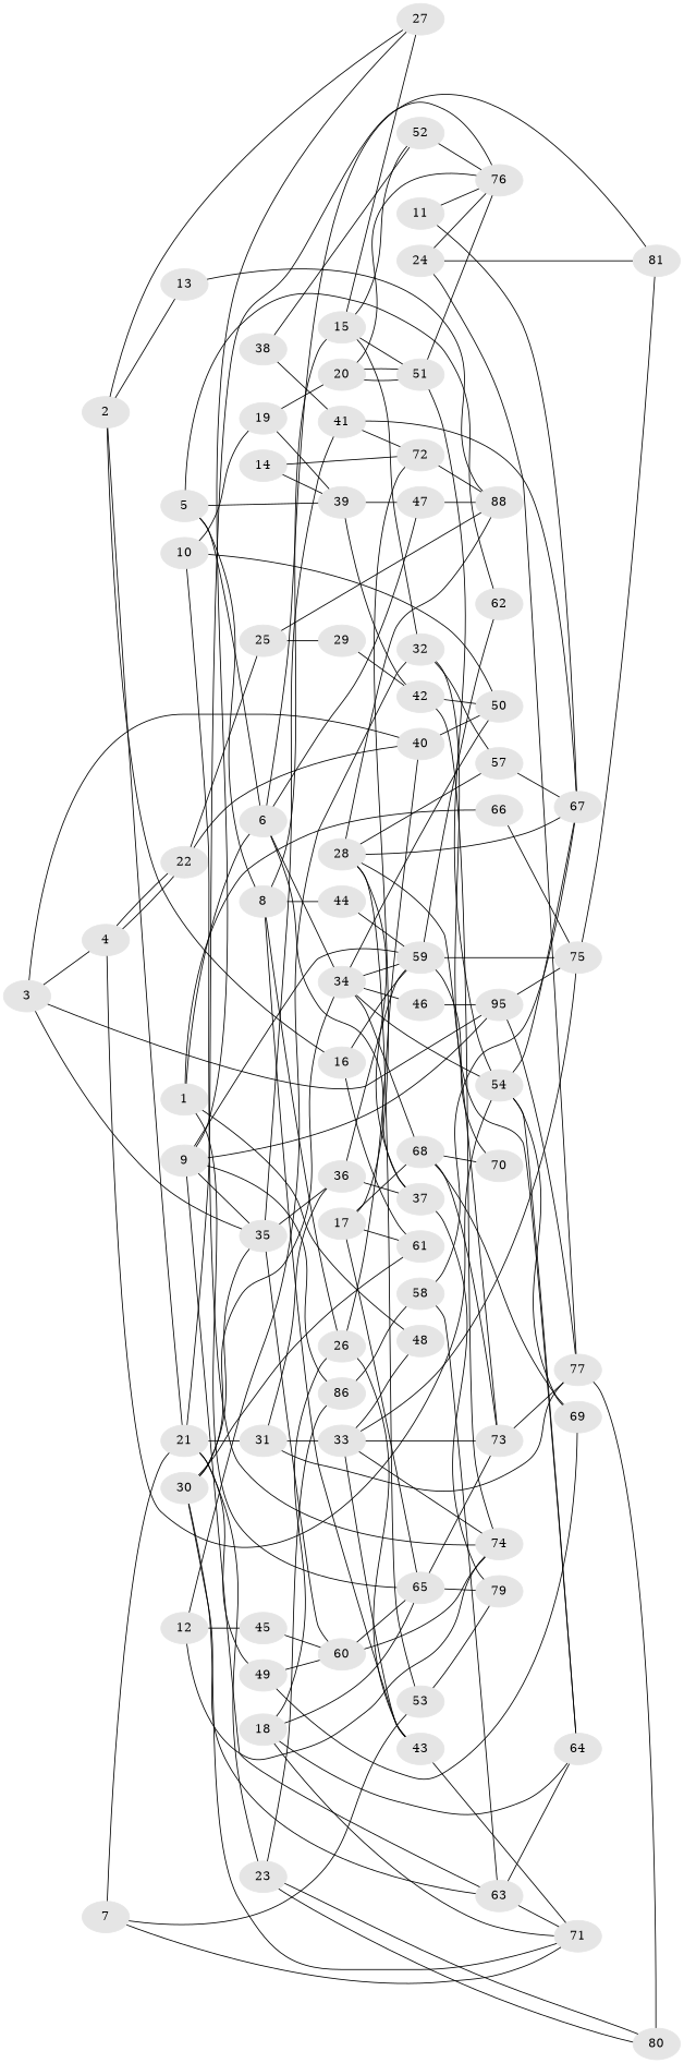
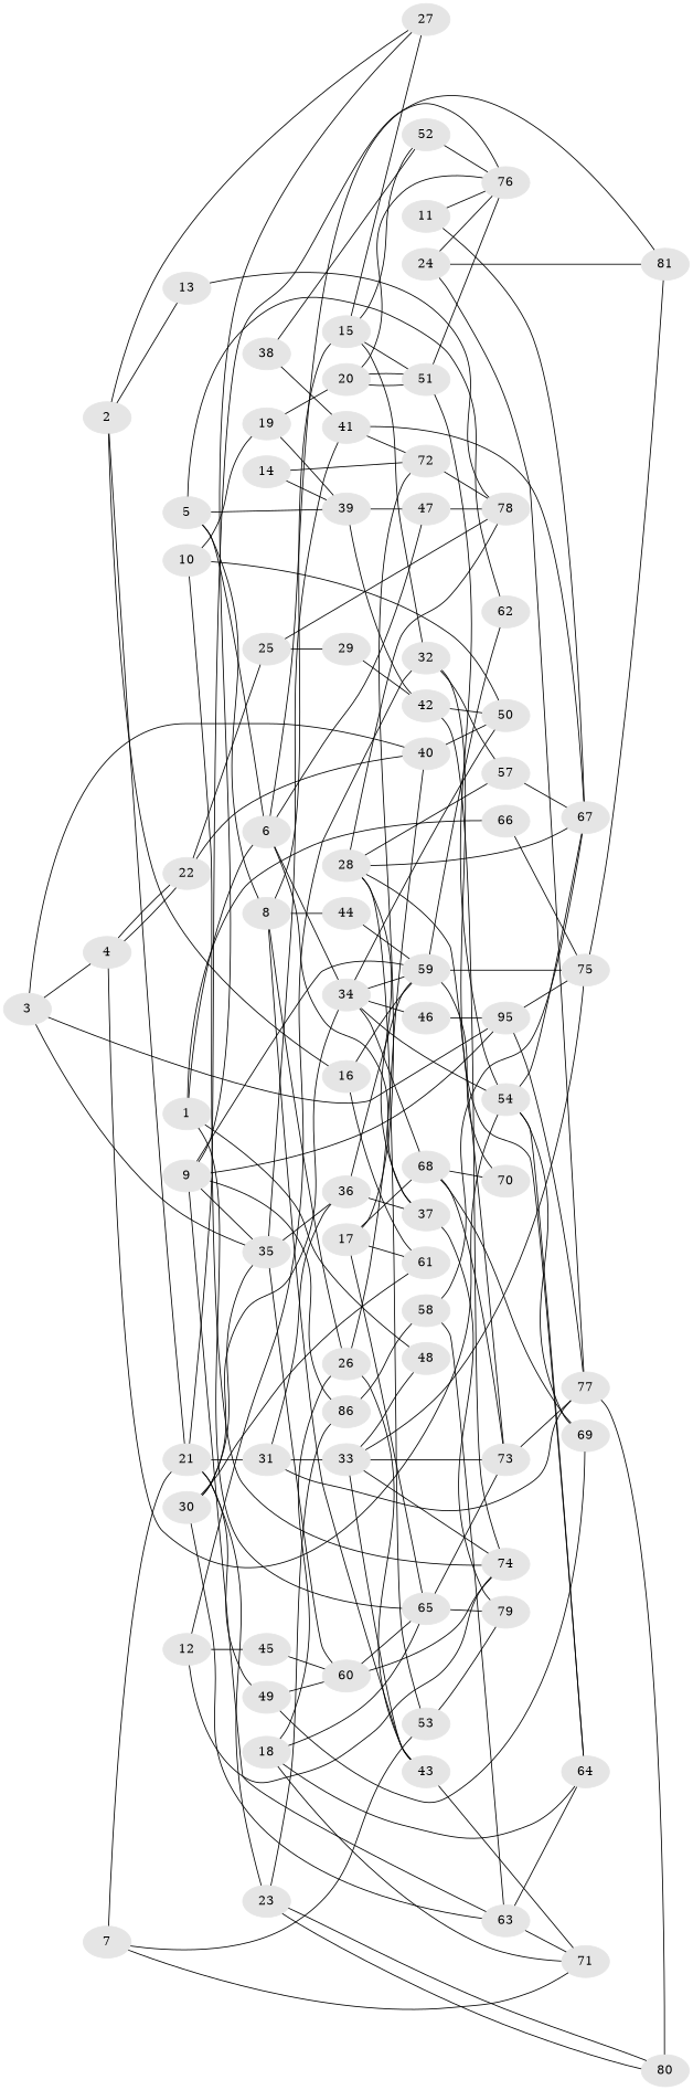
  graph {
    rankdir=LR
    node [color=gray90 style=filled]
    1
    6
    48
    65
    66
    34
    37
    47
    81
    73
    79
    75
    2
    13
    16
    21
    27
-   78 [label=88]
+   78
    59
    61
    76
    23
    31
    49
    3
    4
    35
    40
    n29 [label=95]
    22
    54
    36
    41
    60
    50
    77
    25
    67
    64
    69
    5
    8
    39
    62
    15
    26
    43
    44
    42
    68
    46
    7
    53
    71
    32
    51
    52
    9
    n59 [label=86]
    63
    58
    70
    10
    19
    74
    20
    11
    12
    45
    57
    14
    72
    17
    18
    80
    33
    29
    24
    28
    30
    38
    1 -- 6
    1 -- 48
    1 -- 65
    1 -- 66
    6 -- 34
    6 -- 37
    6 -- 47
    6 -- 81
    65 -- 73
    65 -- 79
    66 -- 75
    34 -- 59
    34 -- 54
    34 -- 50
    34 -- 68
    34 -- 46
    37 -- 79
    47 -- 78
    73 -- 77
    75 -- 81
    2 -- 13
    2 -- 16
    2 -- 21
    2 -- 27
    13 -- 78
    16 -- 59
    16 -- 61
    21 -- 76
    21 -- 23
    21 -- 31
    21 -- 49
    59 -- 75
    59 -- 62
    59 -- 70
    23 -- n59
    23 -- 80
    23 -- 80
    31 -- 36
    31 -- 77
    31 -- 33
    49 -- 60
    49 -- 69
    3 -- 4
    3 -- 35
    3 -- 40
    3 -- n29
    4 -- 22
    4 -- 22
    4 -- 54
    35 -- 36
    35 -- 41
    35 -- 60
    40 -- 50
    n29 -- 75
    n29 -- 77
    22 -- 40
    22 -- 25
    54 -- 67
    54 -- 64
    54 -- 69
    36 -- 37
    36 -- 59
    41 -- 67
    41 -- 72
    60 -- 65
    60 -- 74
    77 -- 80
    25 -- 78
    25 -- 29
    5 -- 6
    5 -- 8
    5 -- 39
    5 -- 62
    8 -- 15
    8 -- 26
    8 -- 43
    8 -- 44
    39 -- 47
    39 -- 42
    15 -- 27
    15 -- 32
    15 -- 51
    15 -- 52
    26 -- 40
    26 -- 43
    43 -- 71
    44 -- 59
    42 -- 50
    42 -- 74
    68 -- 73
    68 -- 69
    68 -- 70
    46 -- n29
    7 -- 21
    7 -- 53
    7 -- 71
    53 -- 79
    32 -- 64
    32 -- 57
    51 -- 76
    51 -- 54
    52 -- 76
    9 -- 27
    9 -- 59
    9 -- 35
    9 -- n29
    9 -- n59
    9 -- 63
    n59 -- 58
    63 -- 64
    63 -- 71
    58 -- 67
    58 -- 63
    10 -- 50
    10 -- 19
    10 -- 74
    19 -- 39
    19 -- 20
    20 -- 76
    20 -- 51
    20 -- 51
    11 -- 76
    11 -- 67
    12 -- 32
    12 -- 74
    12 -- 45
    45 -- 60
    57 -- 67
    14 -- 39
    14 -- 72
    72 -- 78
    17 -- 65
    17 -- 61
    17 -- 68
    17 -- 72
    18 -- 65
    18 -- 64
    18 -- 26
    18 -- 71
    33 -- 48
    33 -- 73
    33 -- 75
    33 -- 43
    33 -- 74
    29 -- 42
    24 -- 81
    24 -- 76
    24 -- 77
    28 -- 37
    28 -- 73
    28 -- 78
    28 -- 67
    28 -- 53
    28 -- 57
    30 -- 34
    30 -- 61
    30 -- 35
-   30 -- 71
    30 -- 63
    38 -- 41
    38 -- 52
  }
